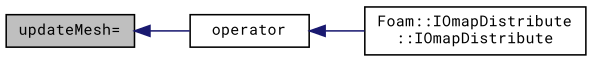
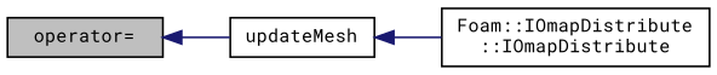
  digraph {
    fontname="Roboto Mono"
    rankdir=LR
    node [color=black fontname="Roboto Mono" fontsize=10 shape=record]
    edge [color=midnightblue dir=back fontname="Roboto Mono" fontsize=10 labelfontname=Helvetica labelfontsize=10 style=solid]
-   n1 [fillcolor=grey75 fontcolor=black height=0.2 label="updateMesh=" style=filled width=0.4]
-   n2 [height=0.2 label=operator width=0.4]
+   n1 [fillcolor=grey75 fontcolor=black height=0.2 label="operator=" style=filled width=0.4]
+   n2 [height=0.2 label=updateMesh width=0.4]
    n3 [height=0.2 label="Foam::IOmapDistribute\l::IOmapDistribute" width=0.4]
    n1 -> n2
    n2 -> n3
  }
